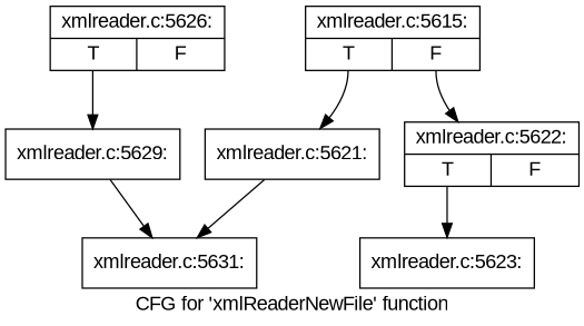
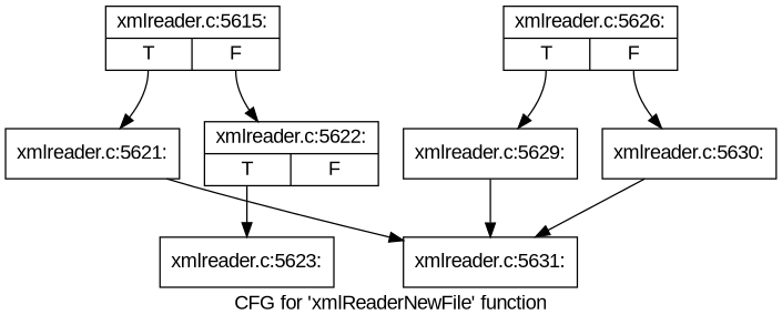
  digraph {
    fontname="Liberation Sans"
    label="CFG for 'xmlReaderNewFile' function"
    node [fontname="Liberation Sans" shape=record]
    edge [fontname="Liberation Sans"]
    n1 [label="{xmlreader.c:5615:|{<s0>T|<s1>F}}"]
    n2 [label="{xmlreader.c:5621:}"]
    n3 [label="{xmlreader.c:5622:|{<s0>T|<s1>F}}"]
    n4 [label="{xmlreader.c:5631:}"]
    n5 [label="{xmlreader.c:5623:}"]
    n6 [label="{xmlreader.c:5626:|{<s0>T|<s1>F}}"]
    n7 [label="{xmlreader.c:5629:}"]
+   n8 [label="{xmlreader.c:5630:}"]
    n1 -> n2 [tailport=s0]
    n1 -> n3 [tailport=s1]
    n2 -> n4
    n3 -> n5 [tailport=s0]
    n6 -> n7 [tailport=s0]
+   n6 -> n8 [tailport=s1]
    n7 -> n4
+   n8 -> n4
  }
